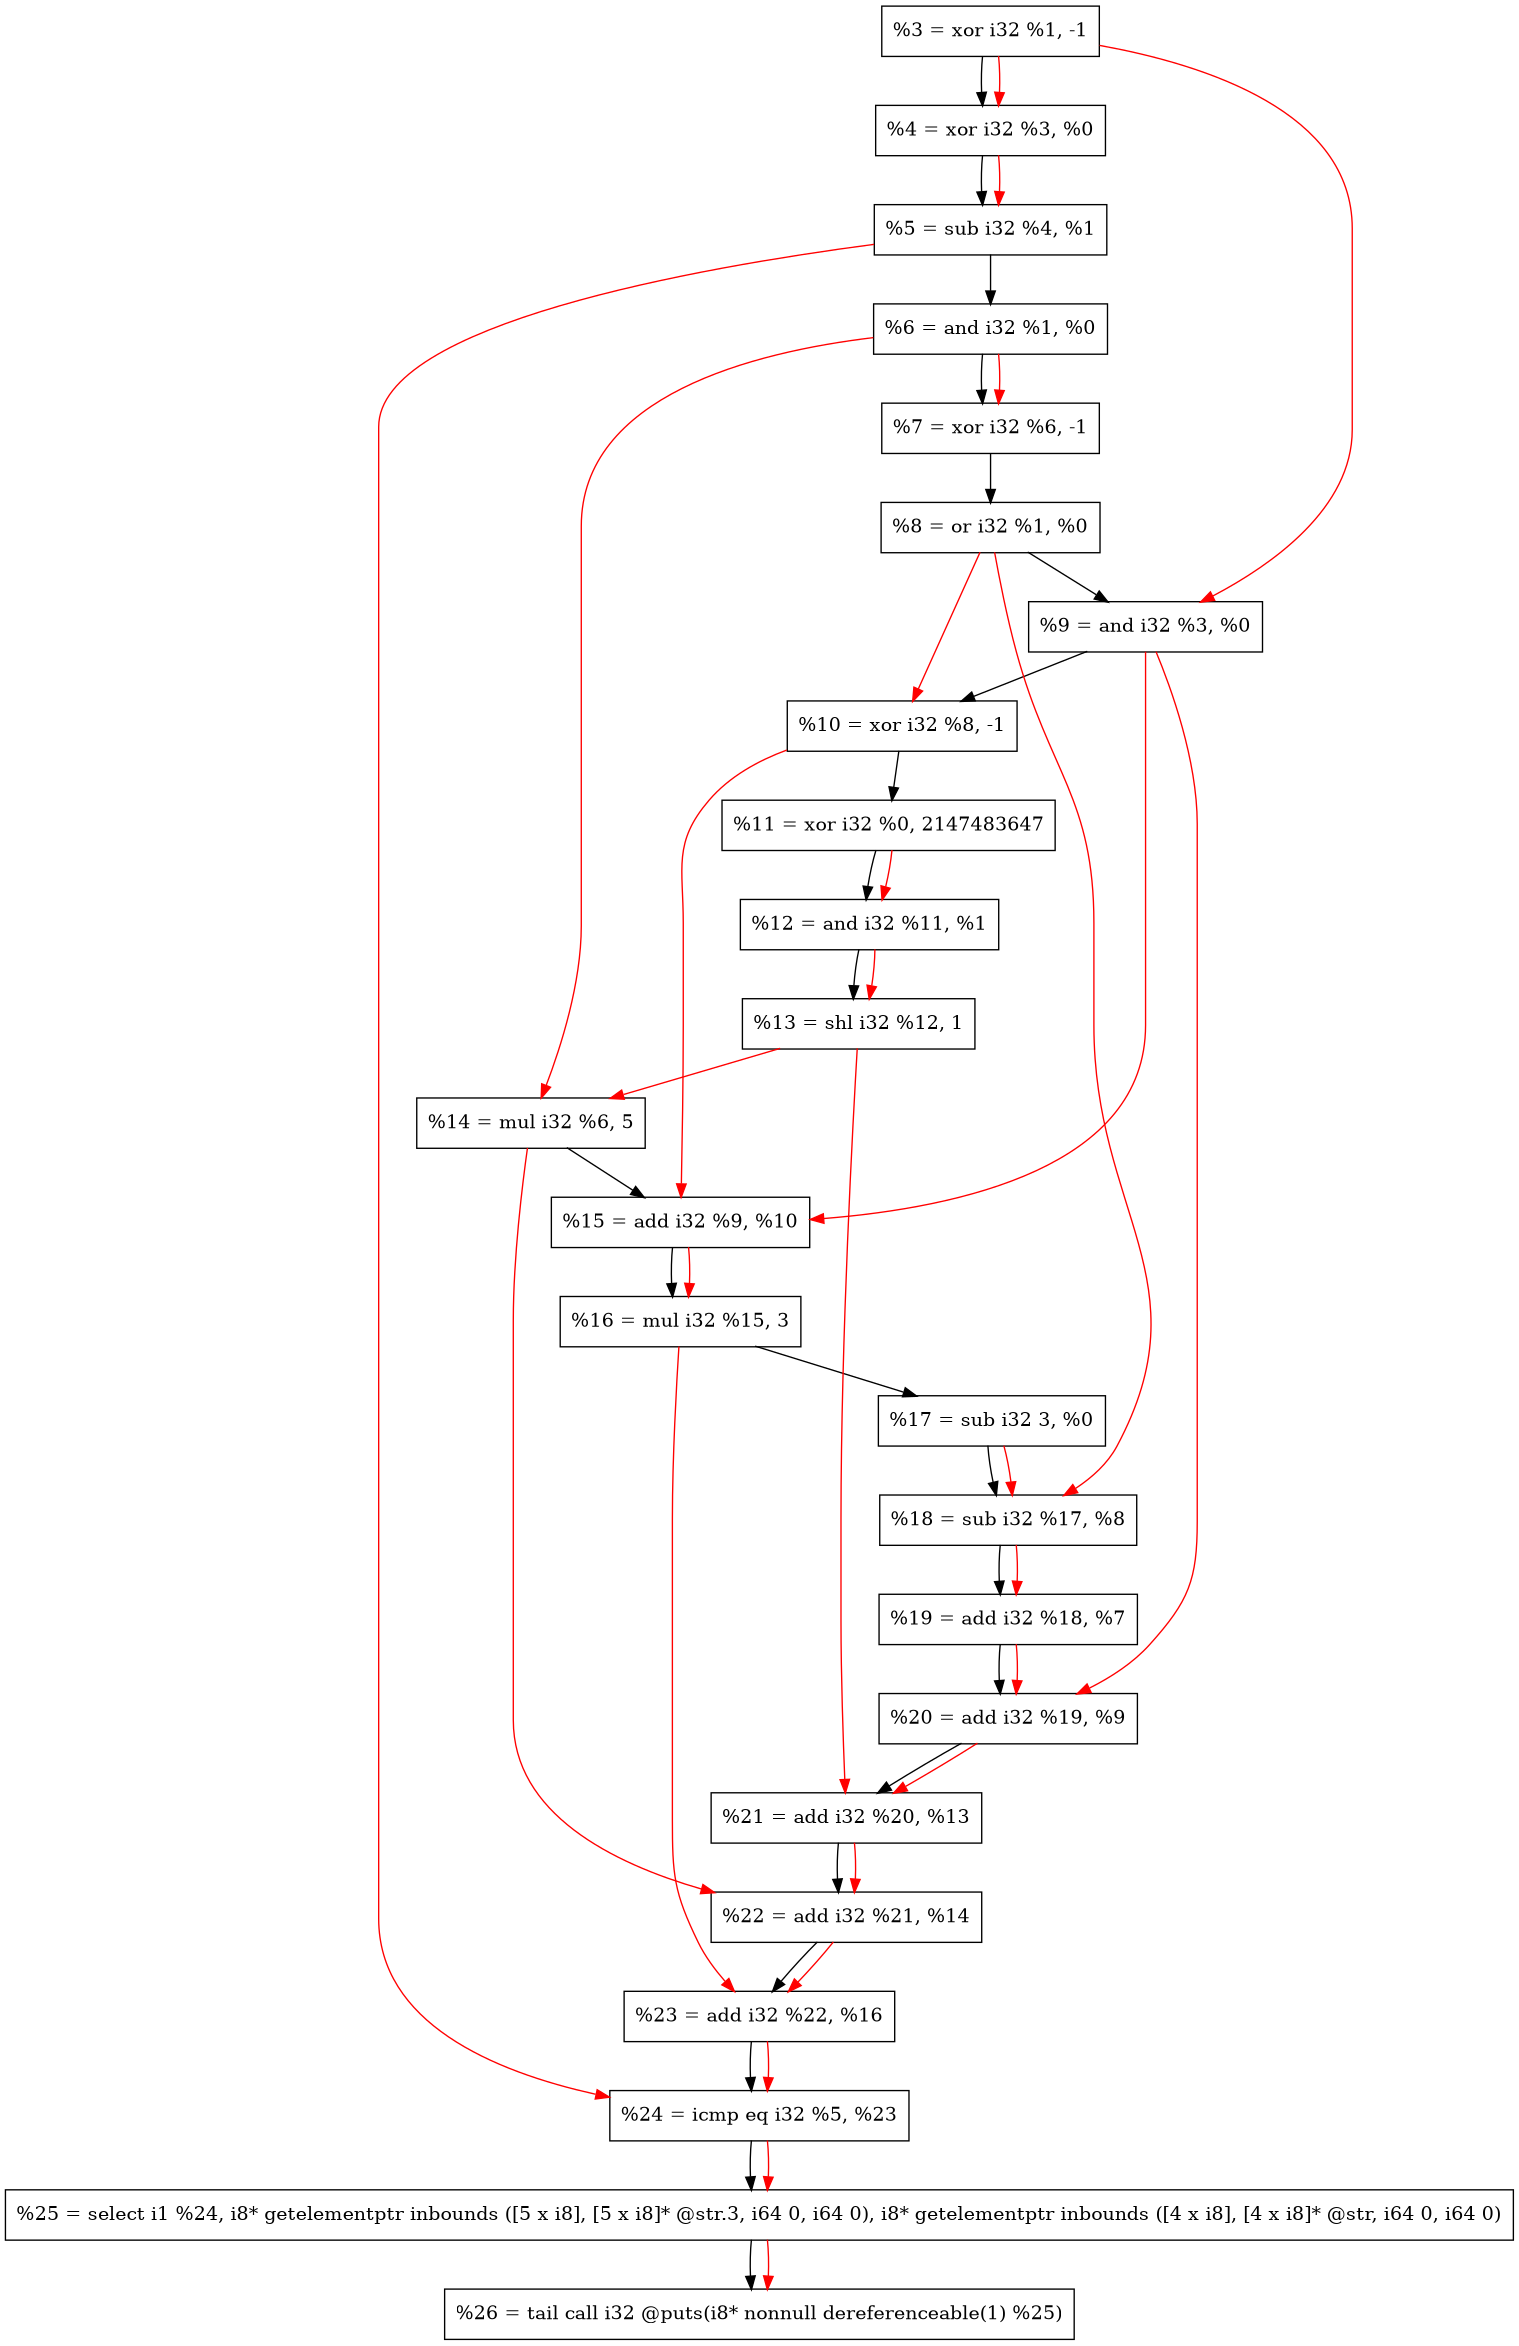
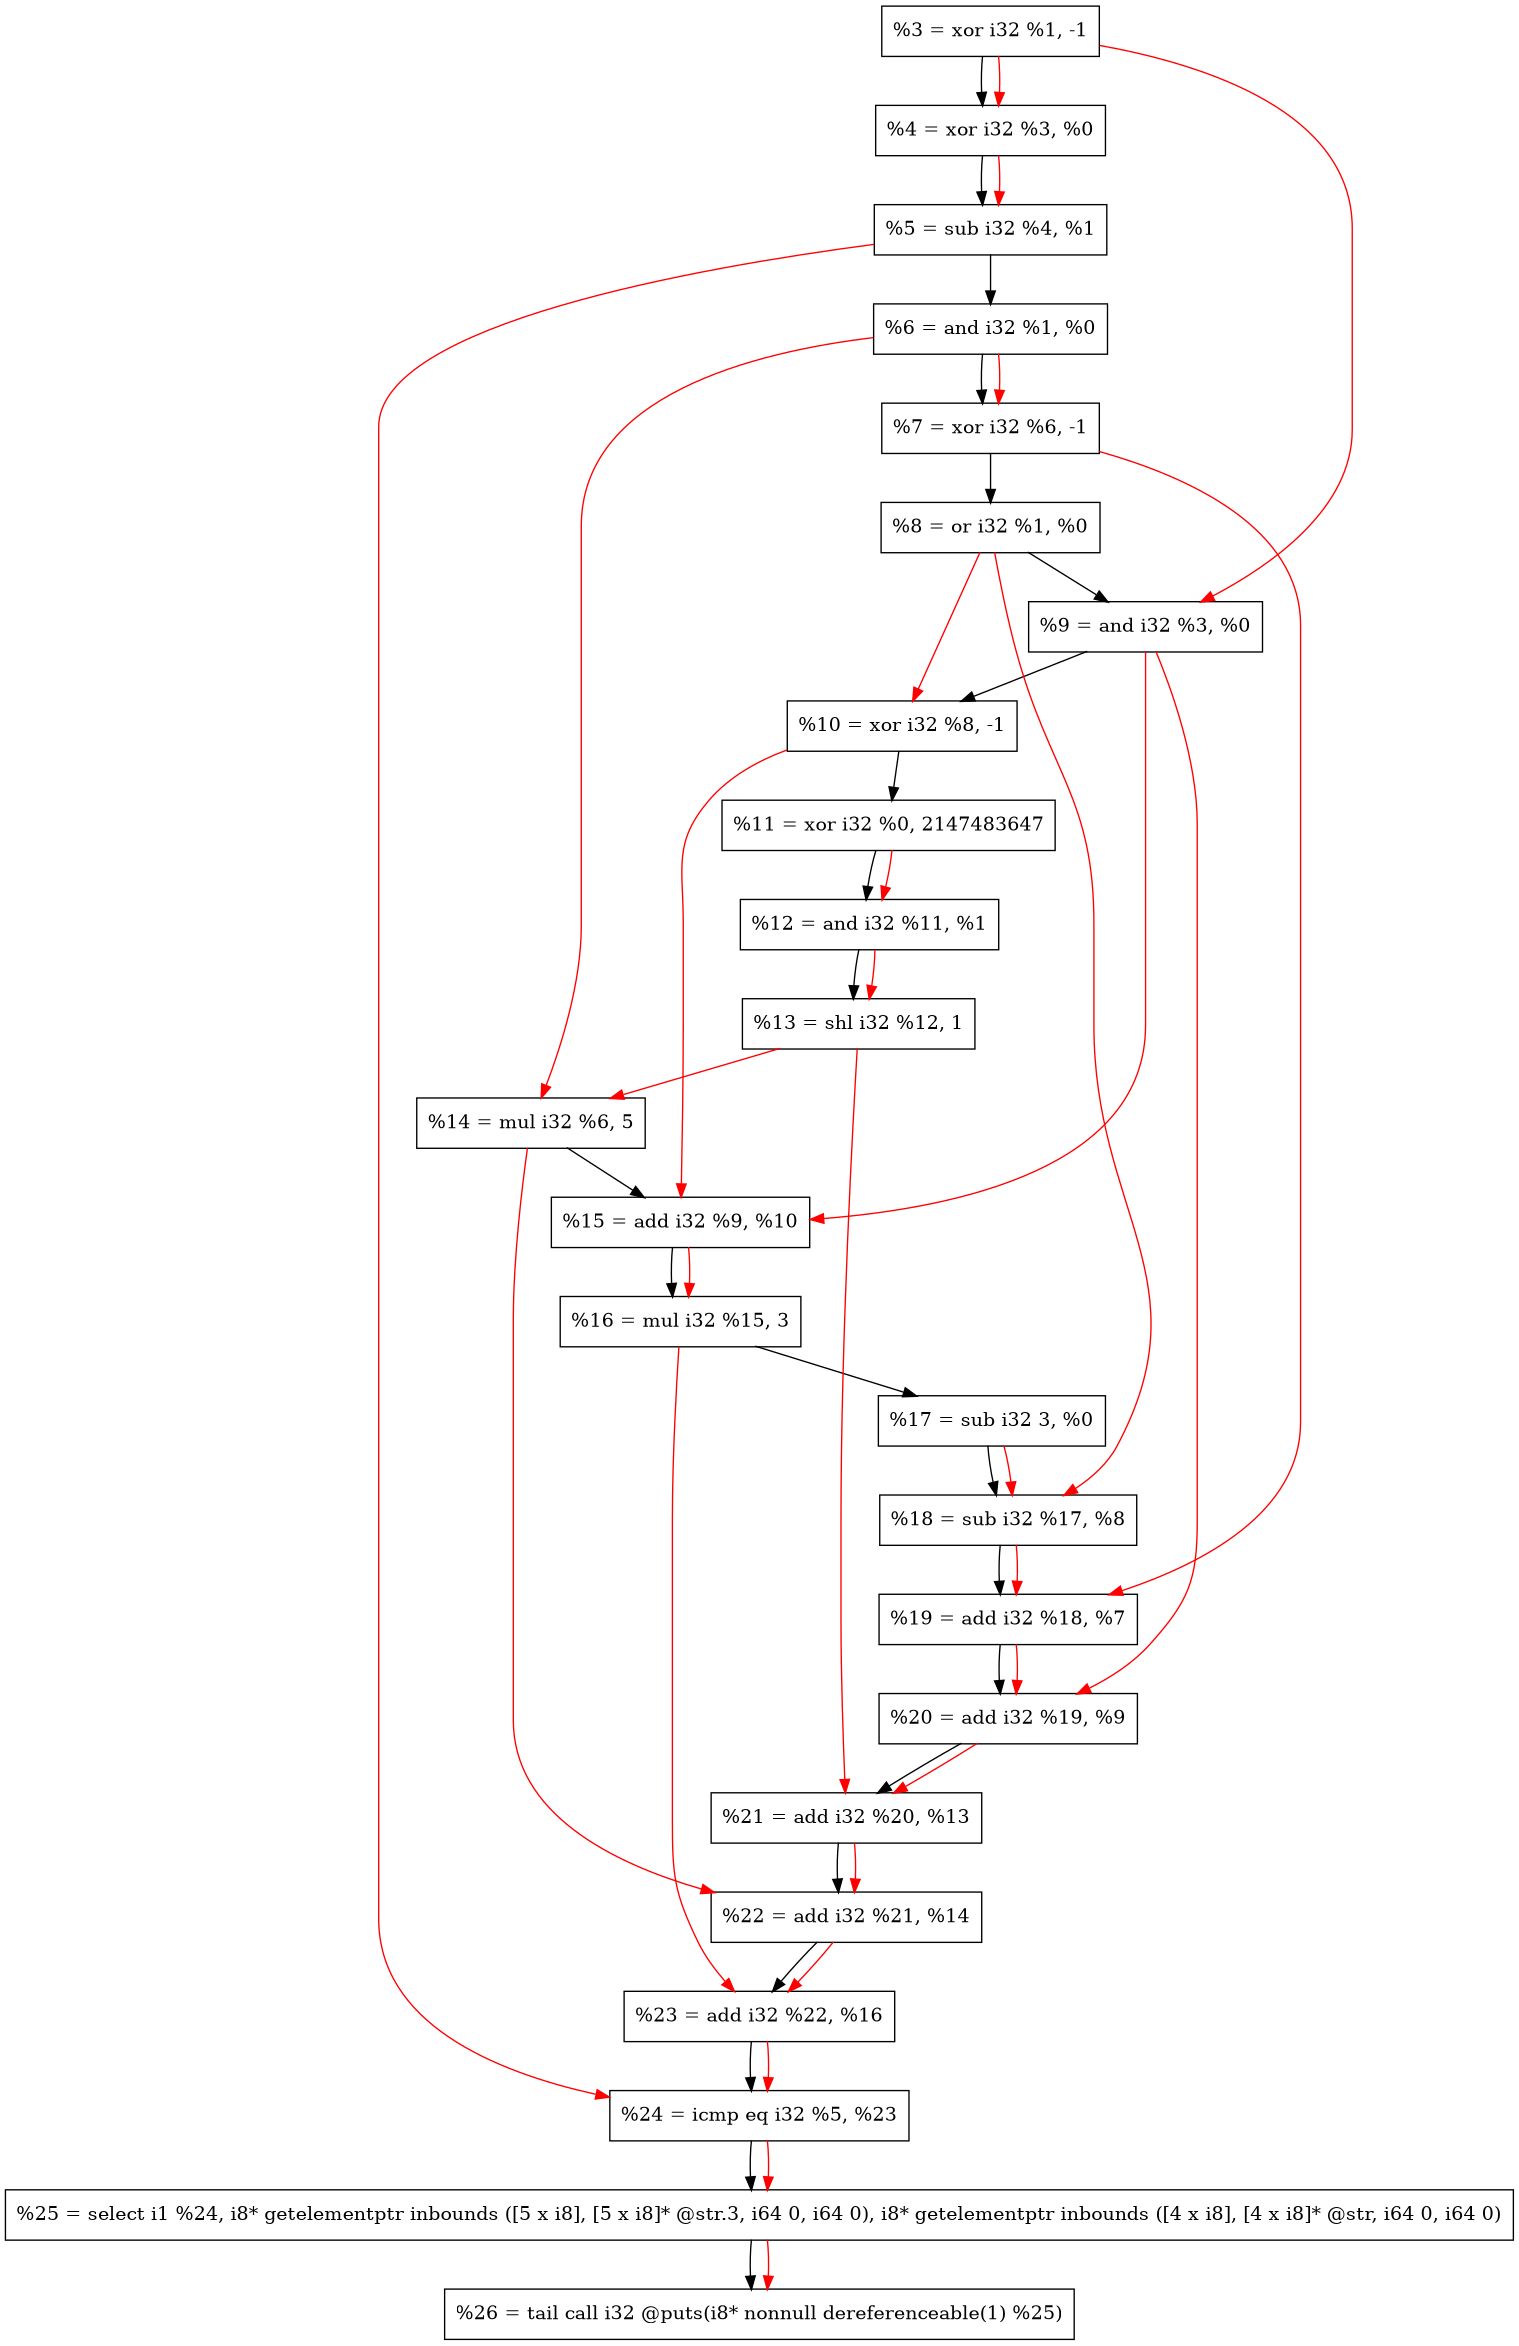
  digraph {
    node [shape=record]
    edge [color=red]
    n1 [label="  %3 = xor i32 %1, -1"]
    n2 [label="  %4 = xor i32 %3, %0"]
    n3 [label="  %9 = and i32 %3, %0"]
    n4 [label="  %5 = sub i32 %4, %1"]
    n5 [label="  %10 = xor i32 %8, -1"]
    n6 [label="  %15 = add i32 %9, %10"]
    n7 [label="  %20 = add i32 %19, %9"]
    n8 [label="  %6 = and i32 %1, %0"]
    n9 [label="  %24 = icmp eq i32 %5, %23"]
    n10 [label="  %7 = xor i32 %6, -1"]
    n11 [label="  %14 = mul i32 %6, 5"]
    n12 [label="  %25 = select i1 %24, i8* getelementptr inbounds ([5 x i8], [5 x i8]* @str.3, i64 0, i64 0), i8* getelementptr inbounds ([4 x i8], [4 x i8]* @str, i64 0, i64 0)"]
    n13 [label="  %8 = or i32 %1, %0"]
    n14 [label="  %19 = add i32 %18, %7"]
    n15 [label="  %22 = add i32 %21, %14"]
    n16 [label="  %18 = sub i32 %17, %8"]
    n17 [label="  %11 = xor i32 %0, 2147483647"]
    n18 [label="  %16 = mul i32 %15, 3"]
    n19 [label="  %21 = add i32 %20, %13"]
    n20 [label="  %12 = and i32 %11, %1"]
    n21 [label="  %13 = shl i32 %12, 1"]
    n22 [label="  %23 = add i32 %22, %16"]
    n23 [label="  %17 = sub i32 3, %0"]
    n24 [label="  %26 = tail call i32 @puts(i8* nonnull dereferenceable(1) %25)"]
    n1 -> n2 [color=""]
    n1 -> n2
    n1 -> n3
    n2 -> n4 [color=""]
    n2 -> n4
    n3 -> n5 [color=""]
    n3 -> n6
    n3 -> n7
    n4 -> n8 [color=""]
    n4 -> n9
    n5 -> n6
    n5 -> n17 [color=""]
    n6 -> n18 [color=""]
    n6 -> n18
    n7 -> n19 [color=""]
    n7 -> n19
    n8 -> n10 [color=""]
    n8 -> n10
    n8 -> n11
    n9 -> n12 [color=""]
    n9 -> n12
    n10 -> n13 [color=""]
+   n10 -> n14
    n11 -> n6 [color=""]
    n11 -> n15
    n12 -> n24 [color=""]
    n12 -> n24
    n13 -> n3 [color=""]
    n13 -> n5
    n13 -> n16
    n14 -> n7 [color=""]
    n14 -> n7
    n15 -> n22 [color=""]
    n15 -> n22
    n16 -> n14 [color=""]
    n16 -> n14
    n17 -> n20 [color=""]
    n17 -> n20
    n18 -> n22
    n18 -> n23 [color=""]
    n19 -> n15 [color=""]
    n19 -> n15
    n20 -> n21 [color=""]
    n20 -> n21
    n21 -> n11
    n21 -> n19
    n22 -> n9 [color=""]
    n22 -> n9
    n23 -> n16 [color=""]
    n23 -> n16
  }
